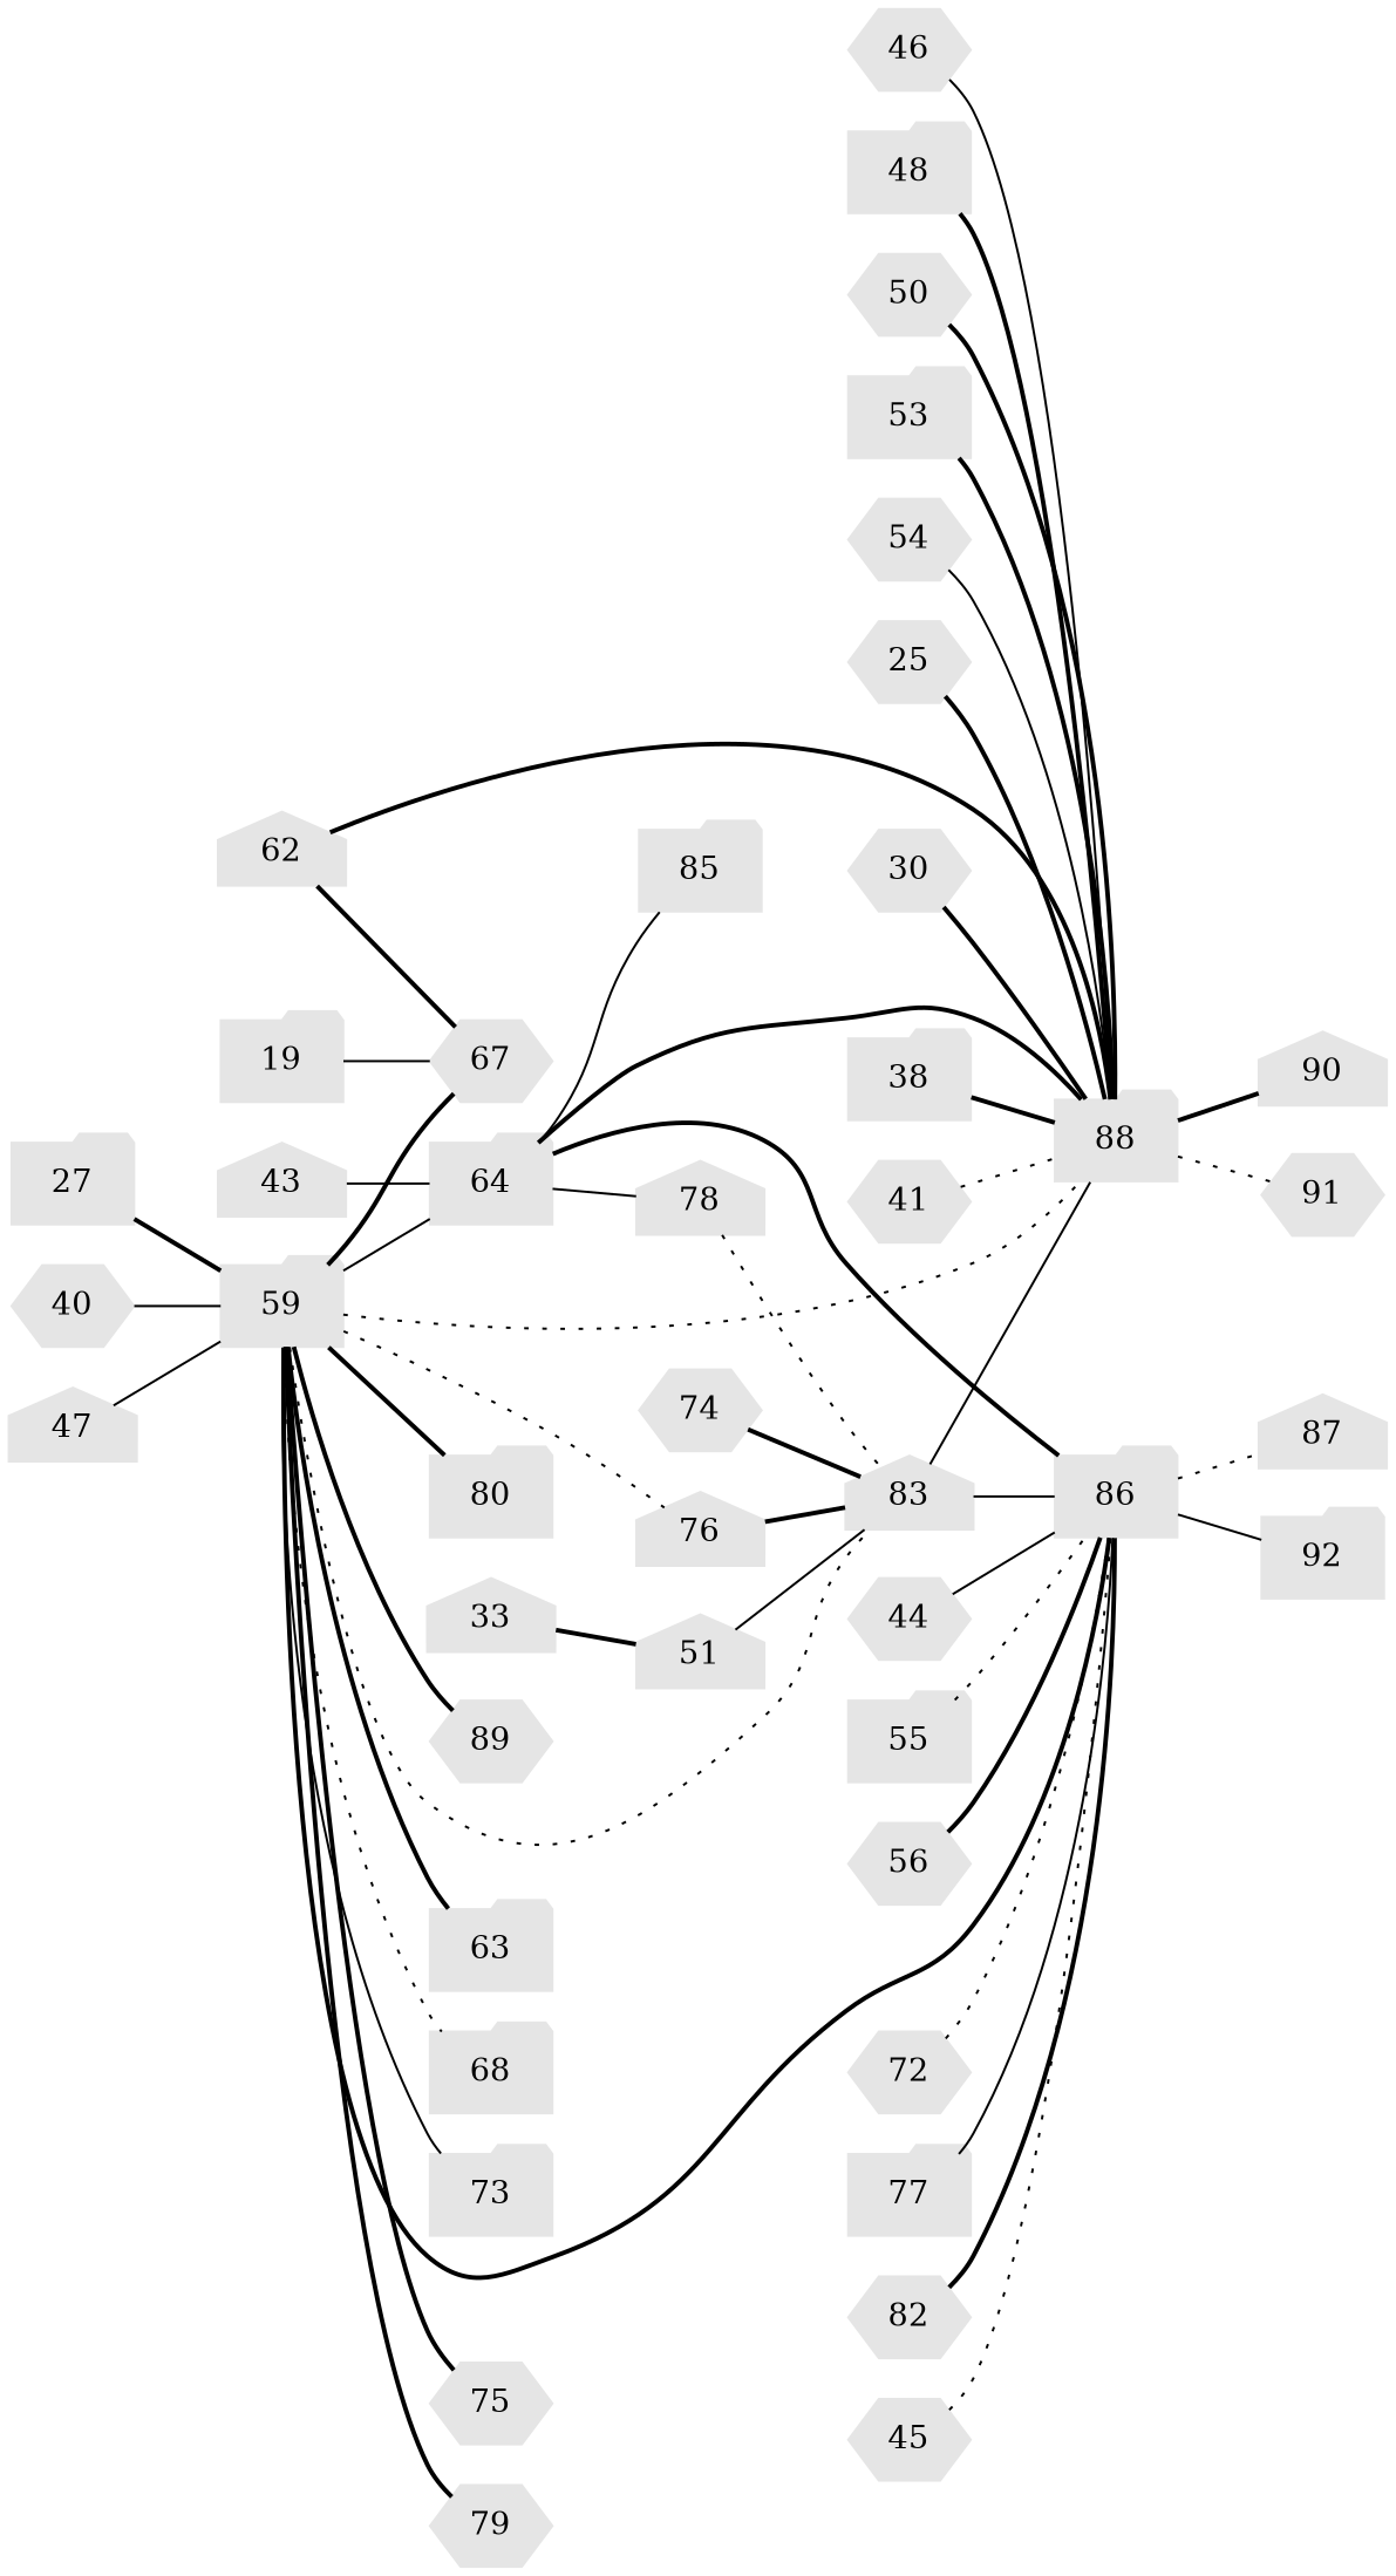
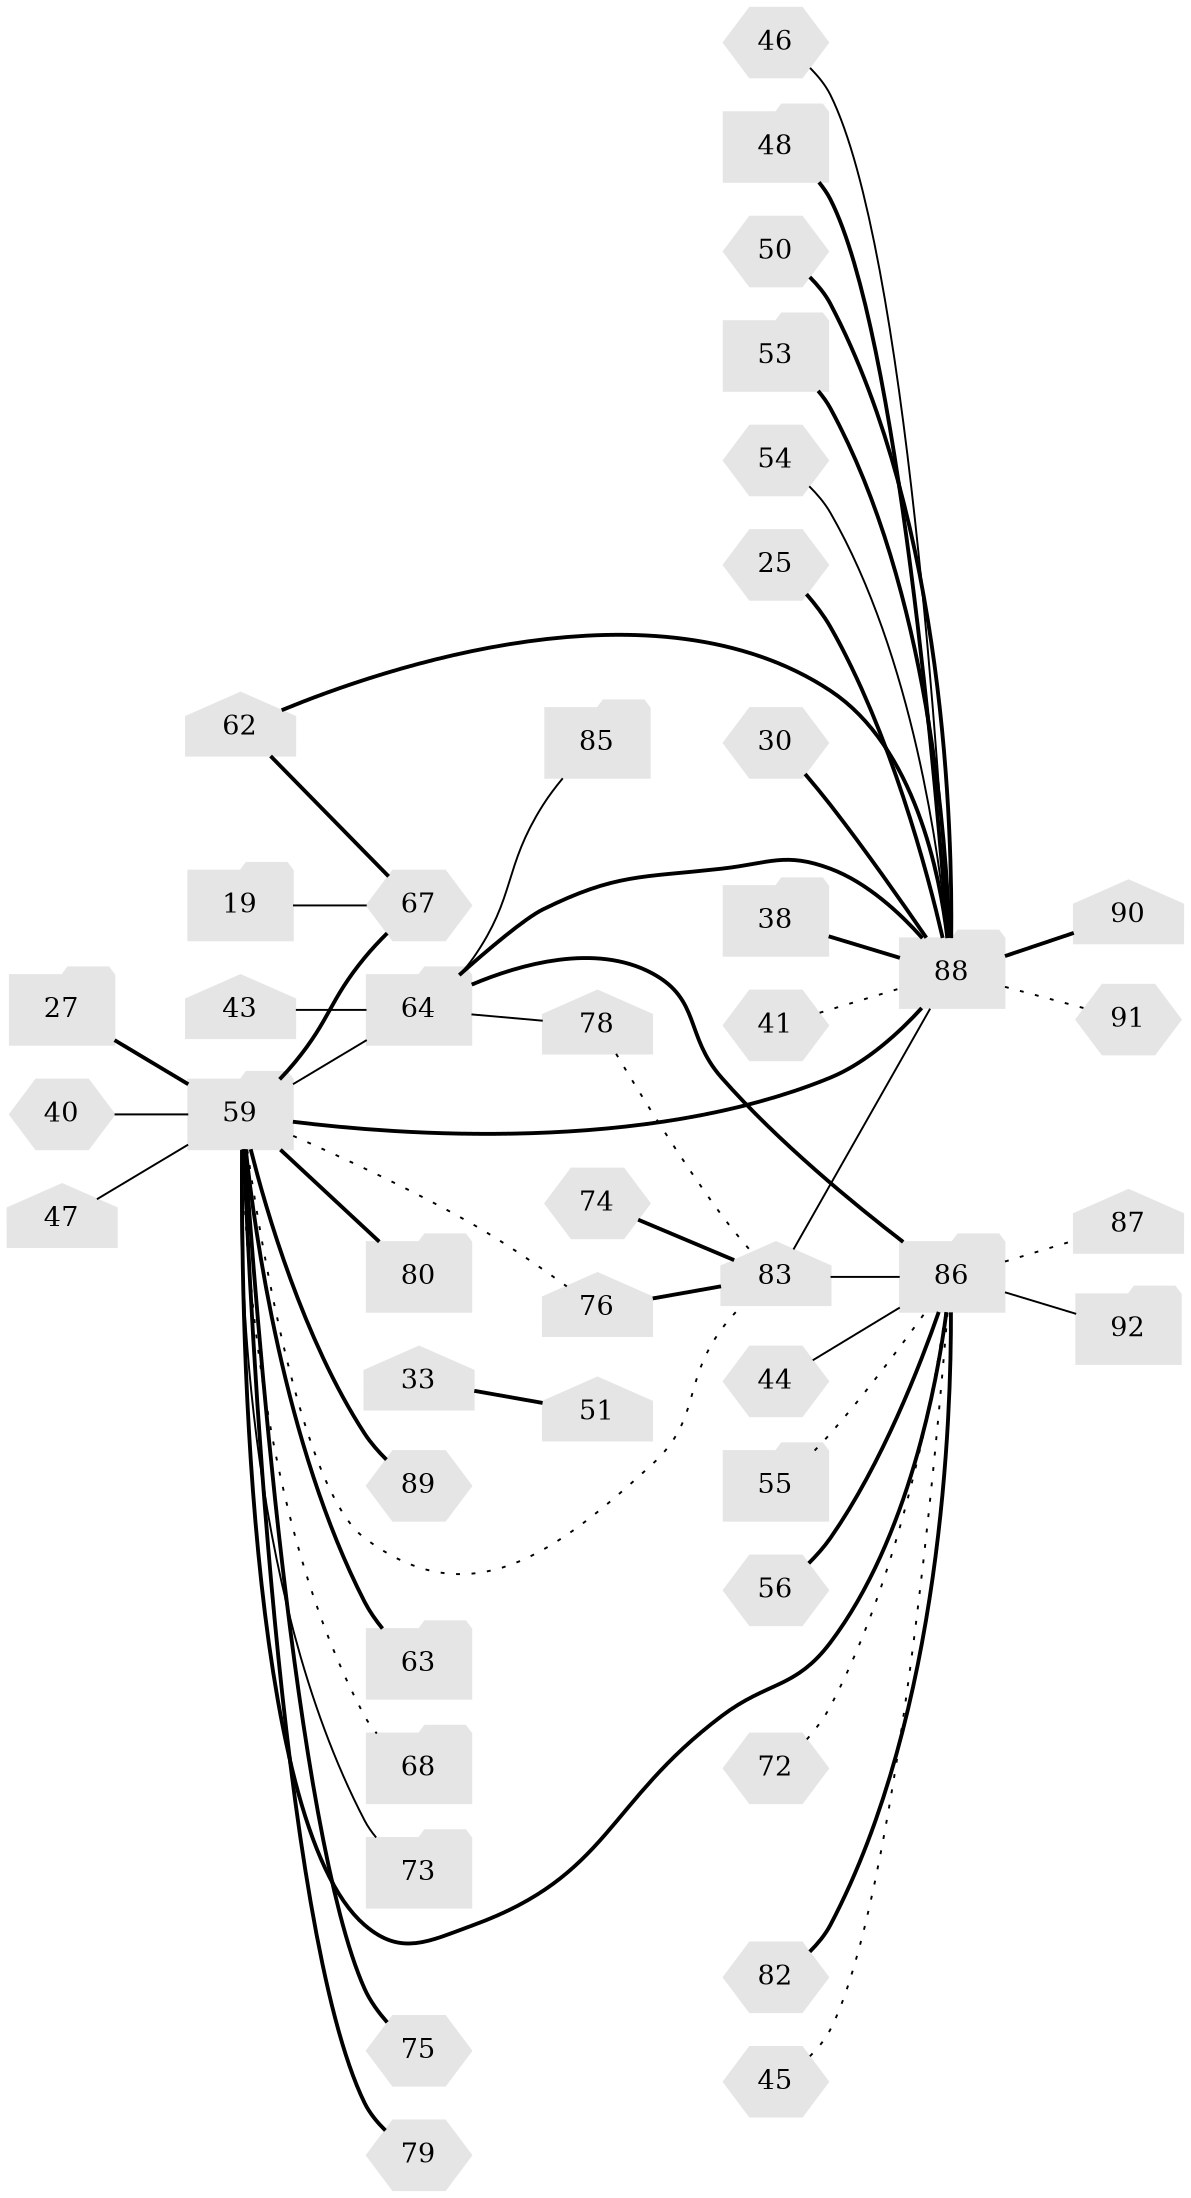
  graph {
    rankdir=LR
    node [color=gray90 shape=hexagon style=filled]
    edge [style=bold]
    67 [super="+6+60"]
    19 [shape=folder]
    88 [shape=folder super="+14+16+65+54+61+84"]
    90 [shape=house super="+52"]
    91
    25
    59 [shape=folder super="+29+2"]
    83 [shape=house super="+21+37+69+58"]
    86 [shape=folder super="+5+81"]
    64 [shape=folder super="+18+22"]
    63 [shape=folder]
    68 [shape=folder super="+4"]
    73 [shape=folder]
    75
    76 [shape=house super="+31"]
    79
    80 [shape=folder]
    89
    27 [shape=folder]
    30
    33 [shape=house]
    51 [shape=house]
    87 [shape=house]
    92 [shape=folder]
    n25 [label=45]
    38 [shape=folder]
    40 [super="+34"]
    41
    78 [shape=house super="+45"]
    85 [shape=folder]
    43 [shape=house]
    44
    46
    47 [shape=house]
    48 [shape=folder]
    50
    53 [shape=folder super="+42"]
    55 [shape=folder]
    56
    n40 [label=54]
    62 [shape=house super="+12+17"]
    n42 [label=74]
    72
-   77 [shape=folder]
    82
    19 -- 67 [style=solid]
    88 -- 90
    88 -- 91 [style=dotted]
    25 -- 88
    59 -- 67 [weight=4]
-   59 -- 88 [style=dotted weight=6]
+   59 -- 88 [weight=6]
    59 -- 83 [style=dotted weight=2]
    59 -- 86
    59 -- 64 [style=solid weight=7]
    59 -- 63
    59 -- 68 [style=dotted]
    59 -- 73 [style=solid]
    59 -- 75 [weight=3]
    59 -- 76 [style=dotted]
    59 -- 79
    59 -- 80
    59 -- 89
    83 -- 88 [style=solid weight=5]
    83 -- 86 [style=solid weight=7]
    86 -- 87 [style=dotted]
    86 -- 92 [style=solid]
    64 -- 88 [weight=3]
    64 -- 86 [weight=6]
    64 -- 78 [style=solid]
    64 -- 85 [style=solid]
    76 -- 83
    27 -- 59
    30 -- 88
    33 -- 51 [weight=2]
-   51 -- 83 [style=solid]
    n25 -- 86 [style=dotted]
    38 -- 88
    40 -- 59 [style=solid]
    41 -- 88 [style=dotted]
    78 -- 83 [style=dotted]
    43 -- 64 [style=solid]
    44 -- 86 [style=solid]
    46 -- 88 [style=solid]
    47 -- 59 [style=solid]
    48 -- 88
    50 -- 88
    53 -- 88
    55 -- 86 [style=dotted]
    56 -- 86
    n40 -- 88 [style=solid]
    62 -- 67
    62 -- 88
    n42 -- 83 [weight=2]
    72 -- 86 [style=dotted]
-   77 -- 86 [style=solid]
    82 -- 86
  }
